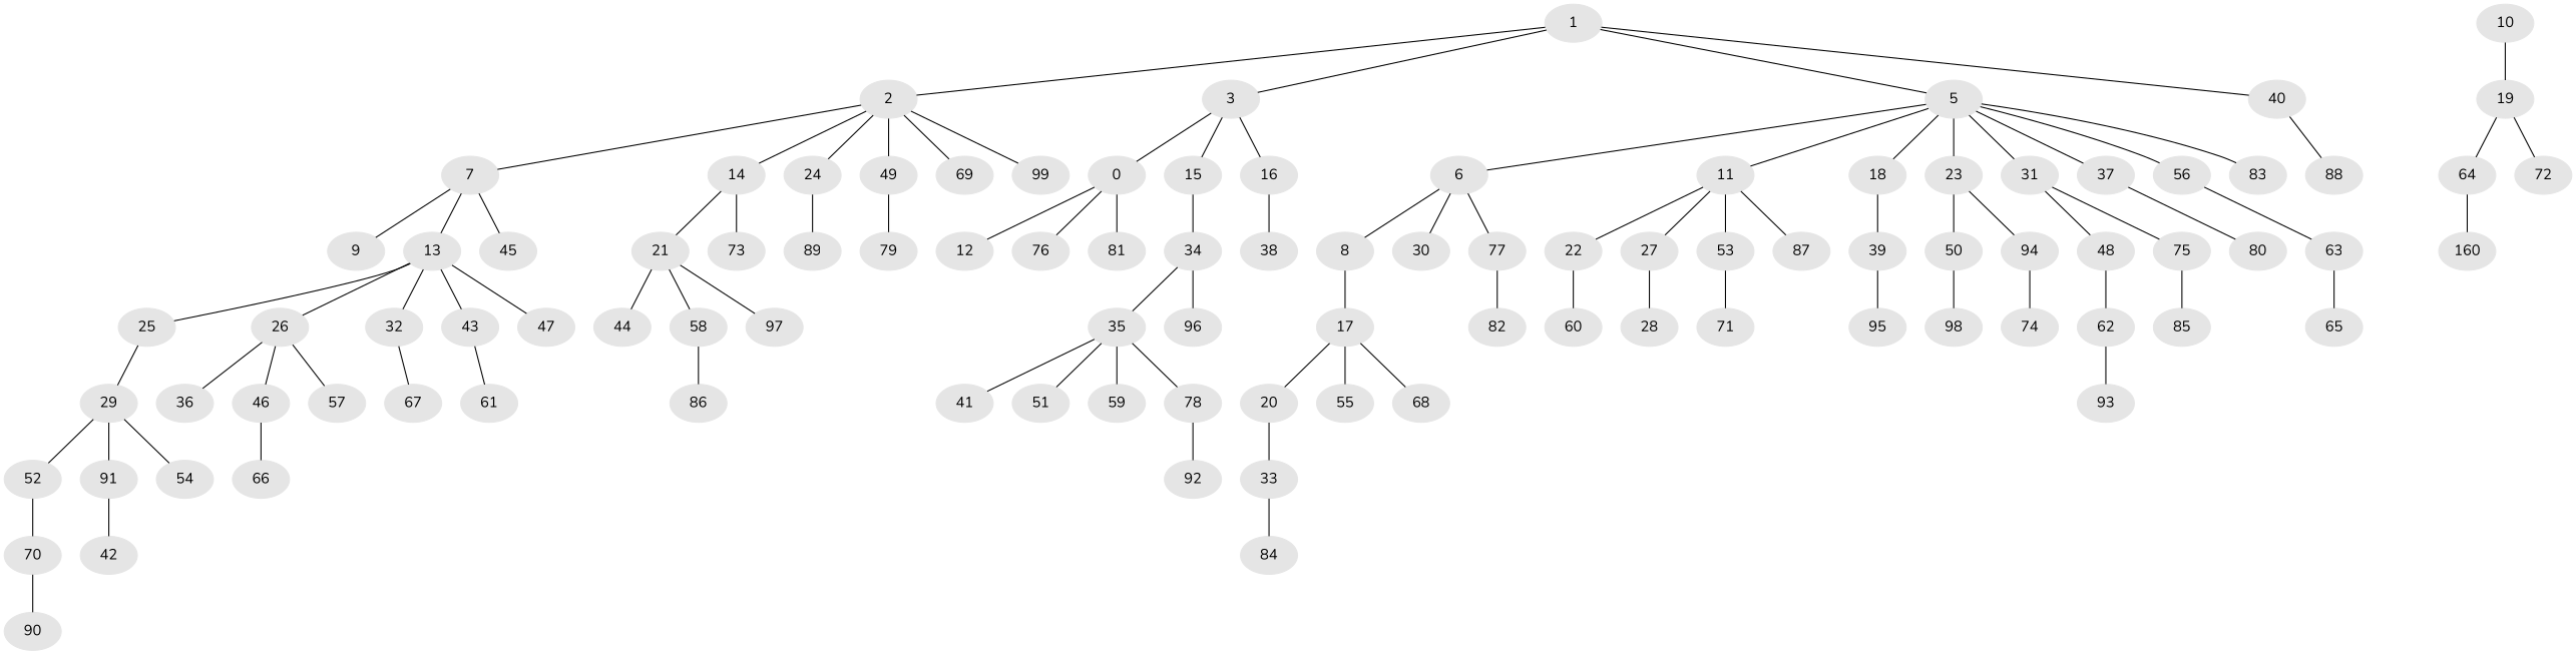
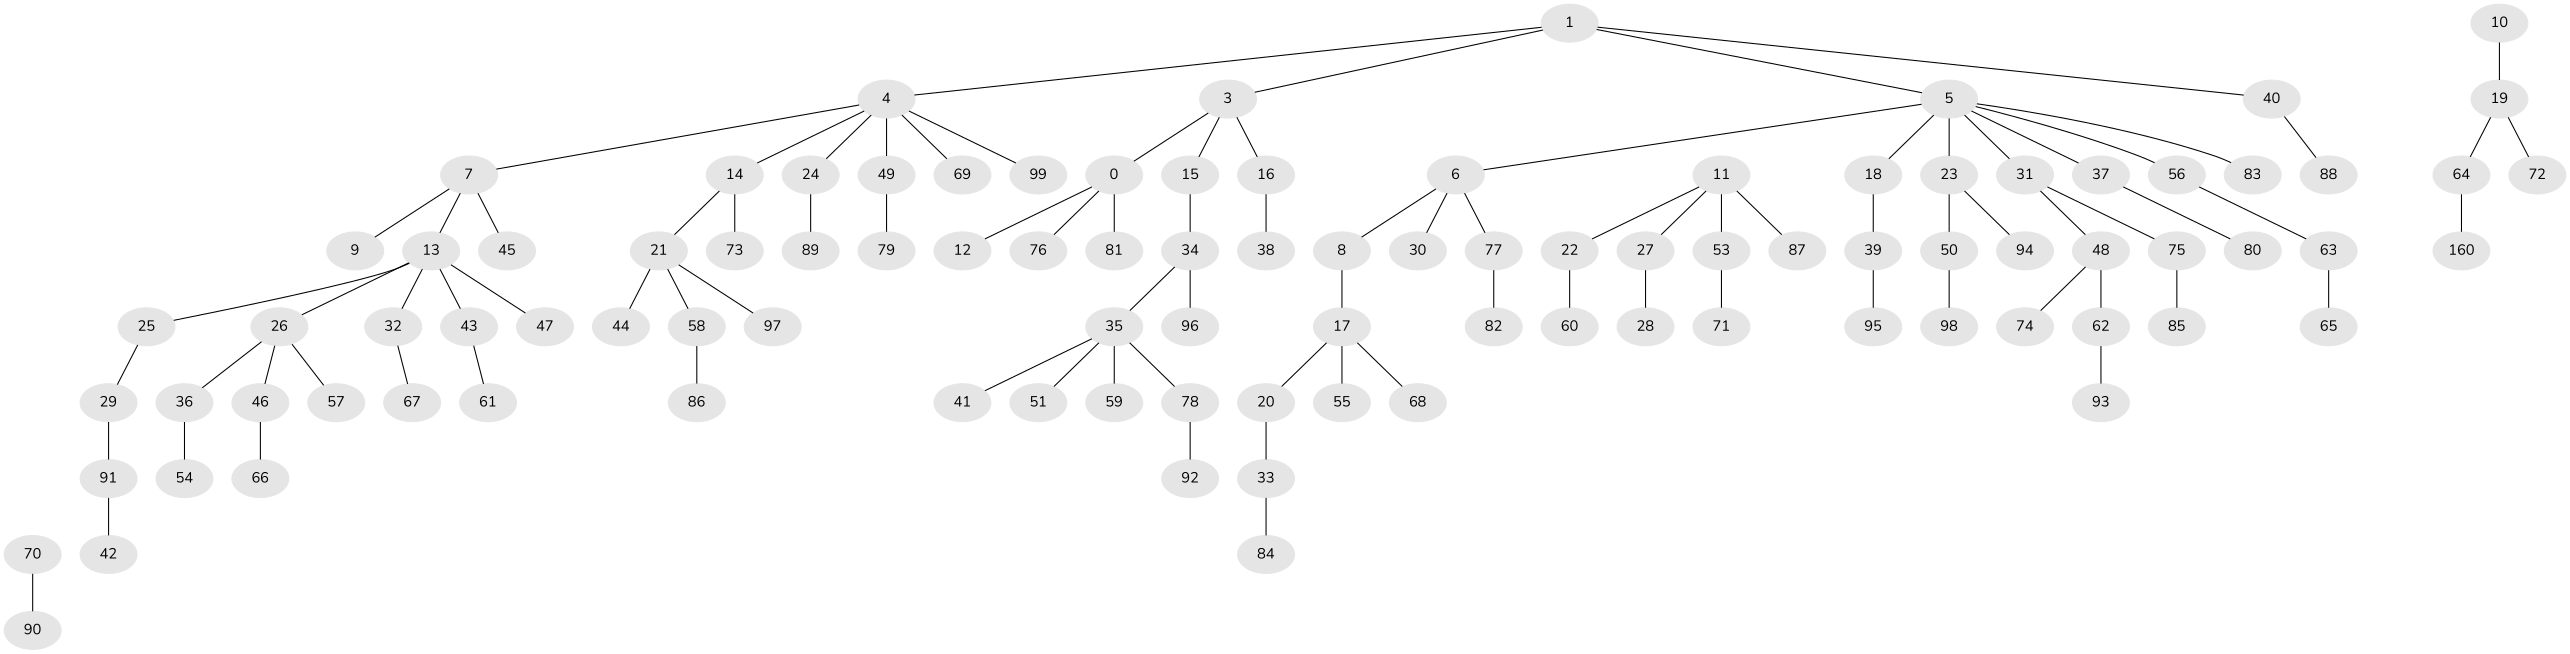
  graph {
    fontname=Nunito
    node [color=gray90 fontname=Nunito style=filled]
    edge [fontname=Nunito]
    1
-   2
+   2 [label=4]
    3
    5
    40
    7
    14
    24
    49
    69
    99
    n12 [label=0]
    15
    16
    6
    11
    18
    23
    31
    37
    56
    83
    88
    9
    13
    45
    21
    73
    89
    79
    12
    76
    81
    34
    38
    8
    30
    77
    10
    19
    22
    27
    53
    87
    39
    50
    94
    48
    75
    80
    63
    17
    82
    25
    26
    32
    43
    47
    20
    55
    68
    64
    72
    60
    28
    71
    29
    36
    46
    57
    67
    61
    44
    58
    97
    35
    96
    33
    95
    n80 [label=160]
    84
    86
    98
-   52
    54
    91
    66
    70
    42
    62
    74
    85
    41
    51
    59
    78
    92
    93
    90
    65
    1 -- 2
    1 -- 3
    1 -- 5
    1 -- 40
    2 -- 7
    2 -- 14
    2 -- 24
    2 -- 49
    2 -- 69
    2 -- 99
    3 -- n12
    3 -- 15
    3 -- 16
    5 -- 6
-   5 -- 11
    5 -- 18
    5 -- 23
    5 -- 31
    5 -- 37
    5 -- 56
    5 -- 83
    40 -- 88
    7 -- 9
    7 -- 13
    7 -- 45
    14 -- 21
    14 -- 73
    24 -- 89
    49 -- 79
    n12 -- 12
    n12 -- 76
    n12 -- 81
    15 -- 34
    16 -- 38
    6 -- 8
    6 -- 30
    6 -- 77
    11 -- 22
    11 -- 27
    11 -- 53
    11 -- 87
    18 -- 39
    23 -- 50
    23 -- 94
    31 -- 48
    31 -- 75
    37 -- 80
    56 -- 63
    13 -- 25
    13 -- 26
    13 -- 32
    13 -- 43
    13 -- 47
    21 -- 44
    21 -- 58
    21 -- 97
    34 -- 35
    34 -- 96
    8 -- 17
    77 -- 82
    10 -- 19
    19 -- 64
    19 -- 72
    22 -- 60
    27 -- 28
    53 -- 71
    39 -- 95
    50 -- 98
    48 -- 62
-   94 -- 74
+   48 -- 74
    75 -- 85
    63 -- 65
    17 -- 20
    17 -- 55
    17 -- 68
    25 -- 29
    26 -- 36
    26 -- 46
    26 -- 57
    32 -- 67
    43 -- 61
    20 -- 33
    64 -- n80
-   29 -- 52
-   29 -- 54
+   36 -- 54
    29 -- 91
    46 -- 66
    58 -- 86
    35 -- 41
    35 -- 51
    35 -- 59
    35 -- 78
    33 -- 84
-   52 -- 70
    91 -- 42
    70 -- 90
    62 -- 93
    78 -- 92
  }
